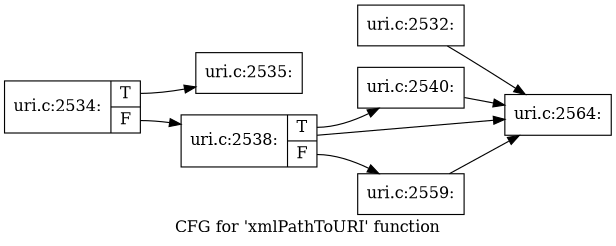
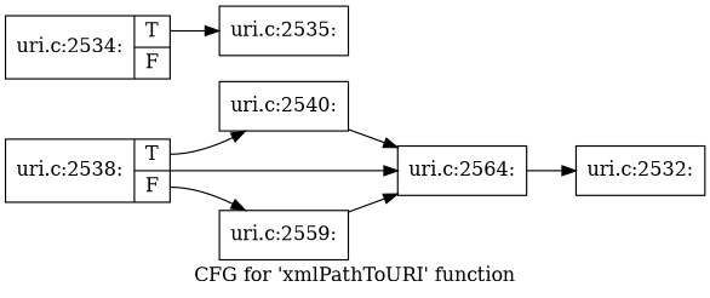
  digraph {
    fontname="DejaVu Serif"
    label="CFG for 'xmlPathToURI' function"
    rankdir=LR
    node [fontname="DejaVu Serif" shape=record]
    edge [fontname="DejaVu Serif"]
    n1 [label="{uri.c:2532:}"]
    n2 [label="{uri.c:2564:}"]
    n3 [label="{uri.c:2534:|{<s0>T|<s1>F}}"]
    n4 [label="{uri.c:2535:}"]
    n5 [label="{uri.c:2538:|{<s0>T|<s1>F}}"]
    n6 [label="{uri.c:2540:}"]
    n7 [label="{uri.c:2559:}"]
-   n1 -> n2
+   n2 -> n1
    n3 -> n4 [tailport=s0]
-   n3 -> n5 [tailport=s1]
    n5 -> n2
    n5 -> n6 [tailport=s0]
    n5 -> n7 [tailport=s1]
    n6 -> n2
    n7 -> n2
  }
